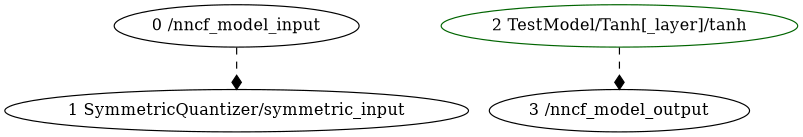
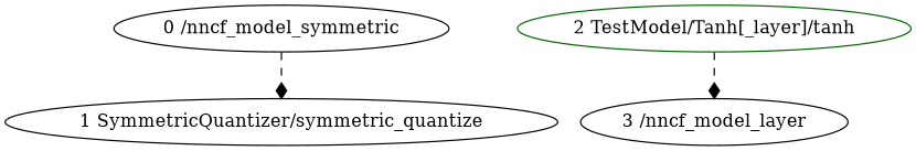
  strict digraph {
    node [color=black]
    edge [arrowhead=diamond style=dashed]
-   "0 /nncf_model_input" [type=nncf_model_input]
-   "1 SymmetricQuantizer/symmetric_quantize" [scope=SymmetricQuantizer type=symmetric_quantize label="1 SymmetricQuantizer/symmetric_input"]
+   "0 /nncf_model_input" [type=nncf_model_input label="0 /nncf_model_symmetric"]
+   "1 SymmetricQuantizer/symmetric_quantize" [scope=SymmetricQuantizer type=symmetric_quantize]
    "2 TestModel/Tanh[_layer]/tanh" [color=darkgreen scope="TestModel/Tanh[_layer]" type=tanh]
-   "3 /nncf_model_output" [type=nncf_model_output]
+   "3 /nncf_model_output" [type=nncf_model_output label="3 /nncf_model_layer"]
    "0 /nncf_model_input" -> "1 SymmetricQuantizer/symmetric_quantize"
    "2 TestModel/Tanh[_layer]/tanh" -> "3 /nncf_model_output"
  }
